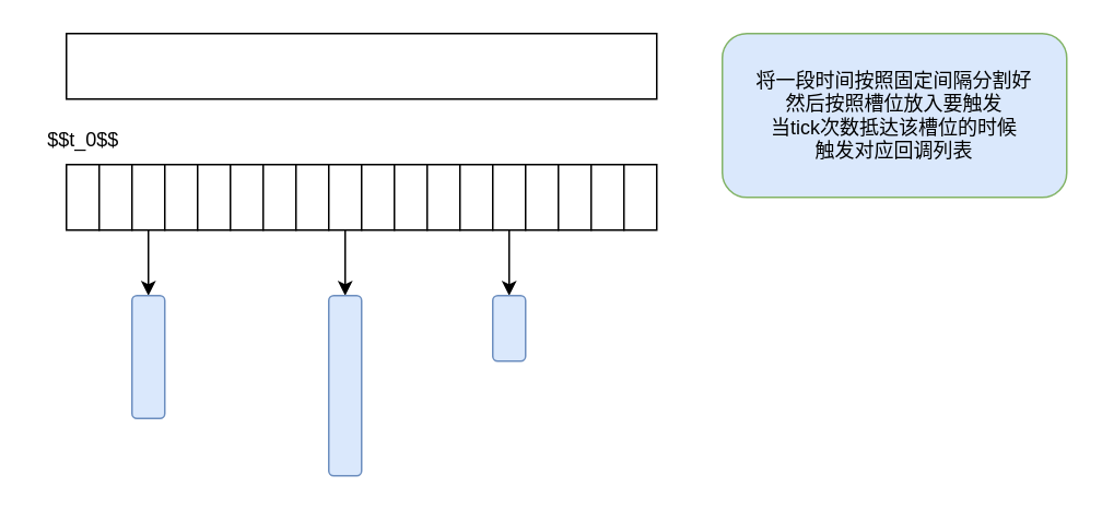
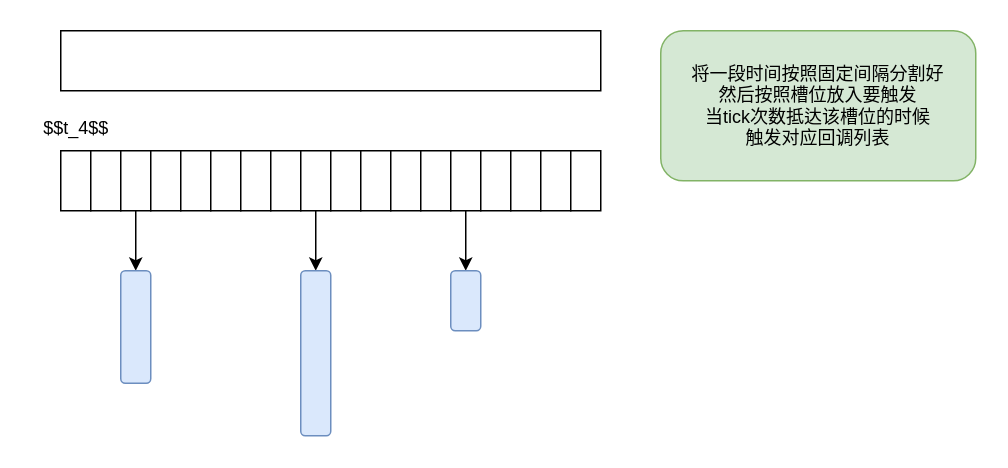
  <mxCell id="0" />
  <mxCell id="1" parent="0" />
  <mxCell id="2" value="" style="rounded=0;whiteSpace=wrap;html=1;" parent="1" vertex="1"><mxGeometry x="40" y="20" width="360" height="40" as="geometry" /></mxCell>
  <mxCell id="3" value="" style="rounded=0;whiteSpace=wrap;html=1;" parent="1" vertex="1"><mxGeometry x="40" y="100" width="20" height="40" as="geometry" /></mxCell>
  <mxCell id="4" value="" style="rounded=0;whiteSpace=wrap;html=1;" parent="1" vertex="1"><mxGeometry x="60" y="100" width="20" height="40" as="geometry" /></mxCell>
  <mxCell id="5" style="edgeStyle=orthogonalEdgeStyle;rounded=0;orthogonalLoop=1;jettySize=auto;html=1;" parent="1" source="6" target="24" edge="1"><mxGeometry relative="1" as="geometry" /></mxCell>
  <mxCell id="6" value="" style="rounded=0;whiteSpace=wrap;html=1;" parent="1" vertex="1"><mxGeometry x="80" y="100" width="20" height="40" as="geometry" /></mxCell>
  <mxCell id="7" value="" style="rounded=0;whiteSpace=wrap;html=1;" parent="1" vertex="1"><mxGeometry x="100" y="100" width="20" height="40" as="geometry" /></mxCell>
  <mxCell id="8" value="" style="rounded=0;whiteSpace=wrap;html=1;" parent="1" vertex="1"><mxGeometry x="120" y="100" width="20" height="40" as="geometry" /></mxCell>
  <mxCell id="9" value="" style="rounded=0;whiteSpace=wrap;html=1;" parent="1" vertex="1"><mxGeometry x="140" y="100" width="20" height="40" as="geometry" /></mxCell>
  <mxCell id="10" value="" style="rounded=0;whiteSpace=wrap;html=1;" parent="1" vertex="1"><mxGeometry x="160" y="100" width="20" height="40" as="geometry" /></mxCell>
  <mxCell id="11" value="" style="rounded=0;whiteSpace=wrap;html=1;" parent="1" vertex="1"><mxGeometry x="180" y="100" width="20" height="40" as="geometry" /></mxCell>
  <mxCell id="12" style="edgeStyle=orthogonalEdgeStyle;rounded=0;orthogonalLoop=1;jettySize=auto;html=1;" parent="1" source="13" target="25" edge="1"><mxGeometry relative="1" as="geometry" /></mxCell>
  <mxCell id="13" value="" style="rounded=0;whiteSpace=wrap;html=1;" parent="1" vertex="1"><mxGeometry x="200" y="100" width="20" height="40" as="geometry" /></mxCell>
  <mxCell id="14" value="" style="rounded=0;whiteSpace=wrap;html=1;" parent="1" vertex="1"><mxGeometry x="220" y="100" width="20" height="40" as="geometry" /></mxCell>
  <mxCell id="15" value="" style="rounded=0;whiteSpace=wrap;html=1;" parent="1" vertex="1"><mxGeometry x="240" y="100" width="20" height="40" as="geometry" /></mxCell>
  <mxCell id="16" value="" style="rounded=0;whiteSpace=wrap;html=1;" parent="1" vertex="1"><mxGeometry x="260" y="100" width="20" height="40" as="geometry" /></mxCell>
  <mxCell id="17" value="" style="rounded=0;whiteSpace=wrap;html=1;" parent="1" vertex="1"><mxGeometry x="280" y="100" width="20" height="40" as="geometry" /></mxCell>
  <mxCell id="18" style="edgeStyle=orthogonalEdgeStyle;rounded=0;orthogonalLoop=1;jettySize=auto;html=1;" parent="1" source="19" target="26" edge="1"><mxGeometry relative="1" as="geometry" /></mxCell>
  <mxCell id="19" value="" style="rounded=0;whiteSpace=wrap;html=1;" parent="1" vertex="1"><mxGeometry x="300" y="100" width="20" height="40" as="geometry" /></mxCell>
  <mxCell id="20" value="" style="rounded=0;whiteSpace=wrap;html=1;" parent="1" vertex="1"><mxGeometry x="320" y="100" width="20" height="40" as="geometry" /></mxCell>
  <mxCell id="21" value="" style="rounded=0;whiteSpace=wrap;html=1;" parent="1" vertex="1"><mxGeometry x="340" y="100" width="20" height="40" as="geometry" /></mxCell>
  <mxCell id="22" value="" style="rounded=0;whiteSpace=wrap;html=1;" parent="1" vertex="1"><mxGeometry x="360" y="100" width="20" height="40" as="geometry" /></mxCell>
  <mxCell id="23" value="" style="rounded=0;whiteSpace=wrap;html=1;" parent="1" vertex="1"><mxGeometry x="380" y="100" width="20" height="40" as="geometry" /></mxCell>
  <mxCell id="24" value="" style="rounded=1;whiteSpace=wrap;html=1;fillColor=#dae8fc;strokeColor=#6c8ebf;" parent="1" vertex="1"><mxGeometry x="80" y="180" width="20" height="75" as="geometry" /></mxCell>
  <mxCell id="25" value="" style="rounded=1;whiteSpace=wrap;html=1;fillColor=#dae8fc;strokeColor=#6c8ebf;" parent="1" vertex="1"><mxGeometry x="200" y="180" width="20" height="110" as="geometry" /></mxCell>
  <mxCell id="26" value="" style="rounded=1;whiteSpace=wrap;html=1;fillColor=#dae8fc;strokeColor=#6c8ebf;" parent="1" vertex="1"><mxGeometry x="300" y="180" width="20" height="40" as="geometry" /></mxCell>
- <mxCell id="27" value="将一段时间按照固定间隔分割好&lt;br&gt;然后按照槽位放入要触发&lt;br&gt;当tick次数抵达该槽位的时候&lt;br&gt;触发对应回调列表" style="rounded=1;whiteSpace=wrap;html=1;fillColor=#dae8fc;strokeColor=#82b366;" parent="1" vertex="1"><mxGeometry x="440" y="20" width="210" height="100" as="geometry" /></mxCell>
- <mxCell id="28" value="$$t_0$$" style="text;html=1;align=center;verticalAlign=middle;resizable=0;points=[];autosize=1;strokeColor=none;fillColor=none;" parent="1" vertex="1"><mxGeometry x="20" y="75" width="60" height="20" as="geometry" /></mxCell>
+ <mxCell id="27" value="将一段时间按照固定间隔分割好&lt;br&gt;然后按照槽位放入要触发&lt;br&gt;当tick次数抵达该槽位的时候&lt;br&gt;触发对应回调列表" style="rounded=1;whiteSpace=wrap;html=1;fillColor=#d5e8d4;strokeColor=#82b366;" parent="1" vertex="1"><mxGeometry x="440" y="20" width="210" height="100" as="geometry" /></mxCell>
+ <mxCell id="28" value="$$t_4$$" style="text;html=1;align=center;verticalAlign=middle;resizable=0;points=[];autosize=1;strokeColor=none;fillColor=none;" parent="1" vertex="1"><mxGeometry x="20" y="75" width="60" height="20" as="geometry" /></mxCell>
